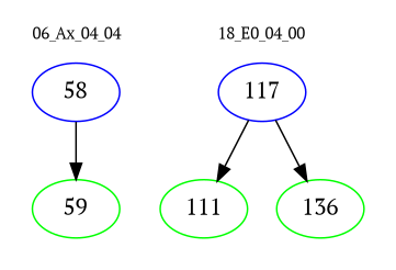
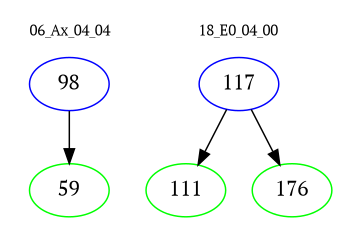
  digraph {
    fontname="PT Serif"
    node [color=green fontname="PT Serif"]
    edge [color=black fontname="PT Serif"]
-   n1 [color=blue label=58]
+   n1 [color=blue label=98]
    n2 [label=59]
    n3 [color=blue label=117]
    n4 [label=111]
-   n5 [label=136]
+   n5 [label=176]
    subgraph cluster_1 {
      color=white
      fontsize=10
      label="06_Ax_04_04"
      n1
      n2
    }
    subgraph cluster_2 {
      color=white
      fontsize=10
      label="18_E0_04_00"
      n3
      n4
      n5
    }
    n1 -> n2
    n3 -> n4
    n3 -> n5
  }
